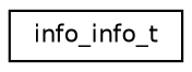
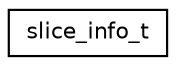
  digraph {
    rankdir=LR
-   n1 [color=black fillcolor=white fontname=Helvetica fontsize=10 height=0.2 label=info_info_t shape=record style=filled width=0.4]
+   n1 [color=black fillcolor=white fontname=Helvetica fontsize=10 height=0.2 label=slice_info_t shape=record style=filled width=0.4]
  }
